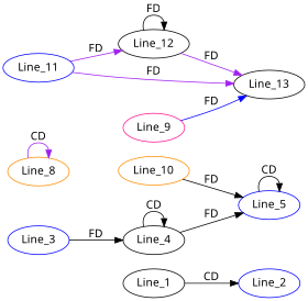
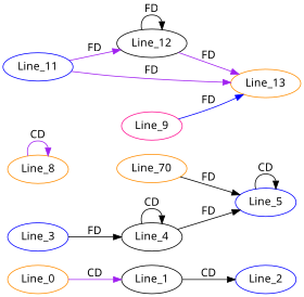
  digraph {
    fontname="Noto Sans"
    rankdir=LR
    node [color=darkorange fontname="Noto Sans"]
    edge [color=black fontname="Noto Sans"]
    Line_1 [color=black]
+   Line_0
    Line_2 [color=blue]
    Line_4 [color=black]
    Line_5 [color=blue]
    Line_3 [color=blue]
    Line_8
    Line_11 [color=blue]
    Line_12 [color=black]
-   Line_13 [color=black]
+   Line_13
    Line_9 [color=deeppink]
-   Line_10
+   Line_10 [label=Line_70]
    Line_1 -> Line_2 [label=CD]
+   Line_0 -> Line_1 [color=purple label=CD]
    Line_4 -> Line_4 [label=CD]
    Line_4 -> Line_5 [label=FD]
    Line_5 -> Line_5 [label=CD]
    Line_3 -> Line_4 [label=FD]
    Line_8 -> Line_8 [color=purple label=CD]
    Line_11 -> Line_12 [color=purple label=FD]
    Line_11 -> Line_13 [color=purple label=FD]
    Line_12 -> Line_12 [label=FD]
    Line_12 -> Line_13 [color=purple label=FD]
    Line_9 -> Line_13 [color=blue label=FD]
    Line_10 -> Line_5 [label=FD]
  }
